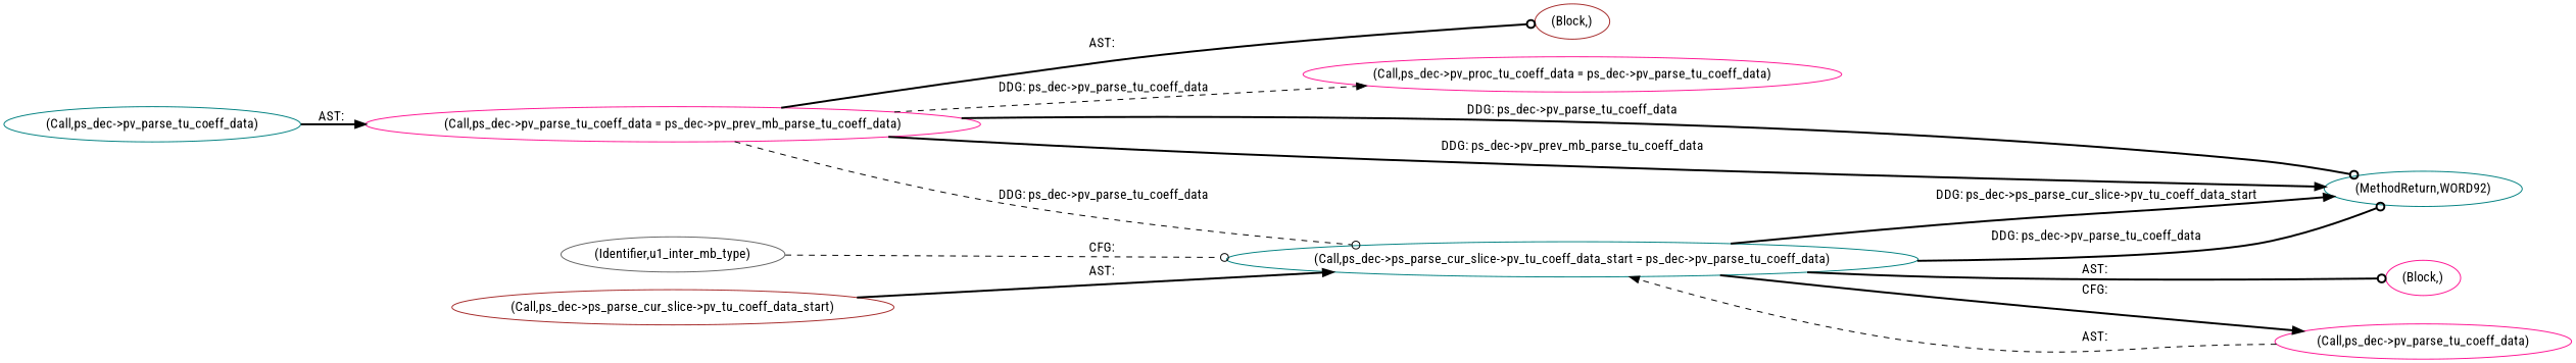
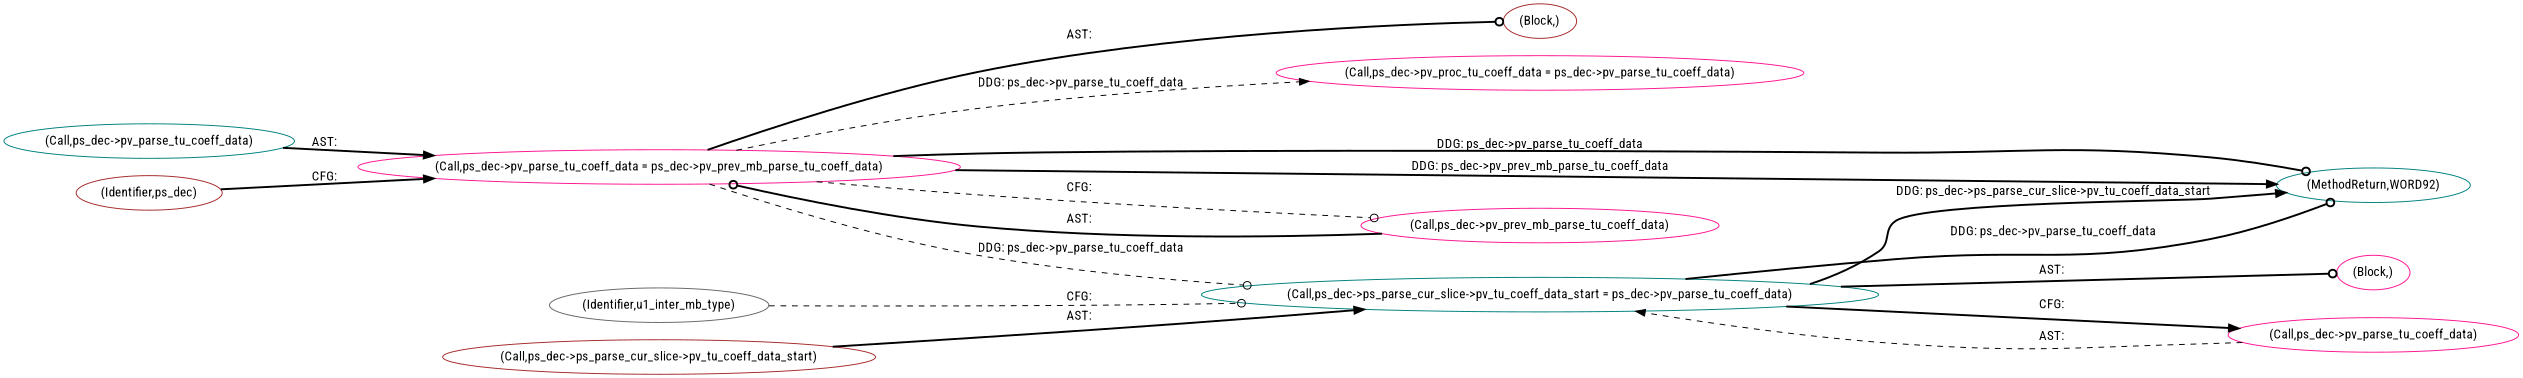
  digraph {
    fontname="Roboto Condensed"
    rankdir=LR
    node [color=deeppink fontname="Roboto Condensed"]
    edge [arrowhead=odot fontname="Roboto Condensed" style=bold]
    n1 [color=teal label="(Call,ps_dec->ps_parse_cur_slice->pv_tu_coeff_data_start = ps_dec->pv_parse_tu_coeff_data)"]
    n2 [label="(Block,)"]
    n3 [color=teal label="(MethodReturn,WORD92)"]
    n4 [label="(Call,ps_dec->pv_parse_tu_coeff_data)"]
    n5 [label="(Call,ps_dec->pv_parse_tu_coeff_data = ps_dec->pv_prev_mb_parse_tu_coeff_data)"]
+   n6 [label="(Call,ps_dec->pv_prev_mb_parse_tu_coeff_data)"]
    n7 [color=brown label="(Block,)"]
    n8 [label="(Call,ps_dec->pv_proc_tu_coeff_data = ps_dec->pv_parse_tu_coeff_data)"]
    n9 [color=teal label="(Call,ps_dec->pv_parse_tu_coeff_data)"]
+   n10 [color=brown label="(Identifier,ps_dec)"]
    n11 [color=gray40 label="(Identifier,u1_inter_mb_type)"]
    n12 [color=brown label="(Call,ps_dec->ps_parse_cur_slice->pv_tu_coeff_data_start)"]
    n1 -> n2 [label="AST: "]
    n1 -> n3 [arrowhead=normal label="DDG: ps_dec->ps_parse_cur_slice->pv_tu_coeff_data_start"]
    n1 -> n3 [label="DDG: ps_dec->pv_parse_tu_coeff_data"]
    n1 -> n4 [arrowhead=normal label="CFG: "]
    n4 -> n1 [arrowhead=normal label="AST: " style=dashed]
    n5 -> n1 [label="DDG: ps_dec->pv_parse_tu_coeff_data" style=dashed]
    n5 -> n3 [label="DDG: ps_dec->pv_parse_tu_coeff_data"]
    n5 -> n3 [arrowhead=normal label="DDG: ps_dec->pv_prev_mb_parse_tu_coeff_data"]
+   n5 -> n6 [label="CFG: " style=dashed]
    n5 -> n7 [label="AST: "]
    n5 -> n8 [arrowhead=normal label="DDG: ps_dec->pv_parse_tu_coeff_data" style=dashed]
+   n6 -> n5 [label="AST: "]
    n9 -> n5 [arrowhead=normal label="AST: "]
+   n10 -> n5 [arrowhead=normal label="CFG: "]
    n11 -> n1 [label="CFG: " style=dashed]
    n12 -> n1 [arrowhead=normal label="AST: "]
  }
